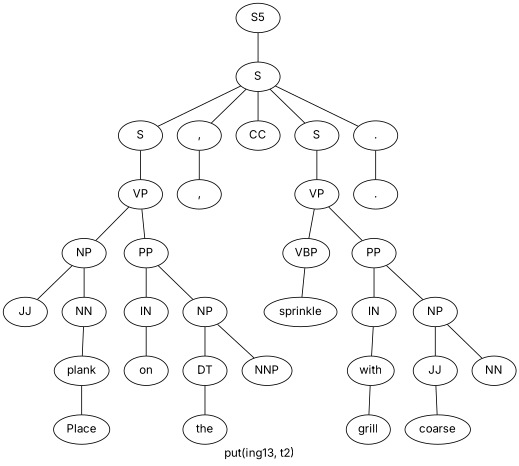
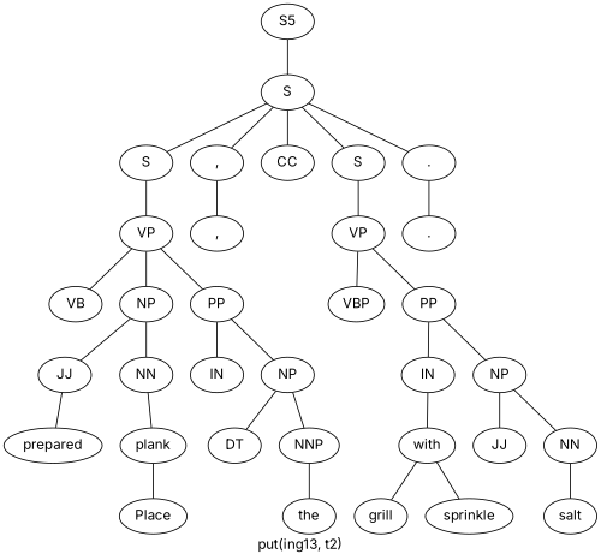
  graph {
    fontname=Inter
    label="put(ing13, t2)"
    node [fontname=Inter]
    edge [fontname=Inter]
    n1 [label=S5]
    n2 [label=S]
    n3 [label=S]
    n4 [label=","]
    n5 [label=CC]
    n6 [label=S]
    n7 [label="."]
    n8 [label=VP]
    n9 [label=","]
    n10 [label=VP]
    n11 [label="."]
+   n12 [label=VB]
    n13 [label=NP]
    n14 [label=PP]
    n15 [label=JJ]
    n16 [label=NN]
    n17 [label=IN]
    n18 [label=NP]
    n19 [label=Place]
+   n20 [label=prepared]
    n21 [label=plank]
-   n22 [label=on]
    n23 [label=DT]
    n24 [label=NNP]
    n25 [label=the]
    n26 [label=grill]
    n27 [label=VBP]
    n28 [label=PP]
    n29 [label=sprinkle]
    n30 [label=IN]
    n31 [label=NP]
    n32 [label=with]
    n33 [label=JJ]
    n34 [label=NN]
-   n35 [label=coarse]
+   n36 [label=salt]
    n1 -- n2
    n2 -- n3
    n2 -- n4
    n2 -- n5
    n2 -- n6
    n2 -- n7
    n3 -- n8
    n4 -- n9
    n6 -- n10
    n7 -- n11
+   n8 -- n12
    n8 -- n13
    n8 -- n14
    n10 -- n27
    n10 -- n28
    n13 -- n15
    n13 -- n16
    n14 -- n17
    n14 -- n18
+   n15 -- n20
    n16 -- n21
-   n17 -- n22
    n18 -- n23
    n18 -- n24
    n21 -- n19
-   n23 -- n25
-   n27 -- n29
+   n24 -- n25
+   n32 -- n29
    n28 -- n30
    n28 -- n31
    n30 -- n32
    n31 -- n33
    n31 -- n34
    n32 -- n26
-   n33 -- n35
+   n34 -- n36
  }
